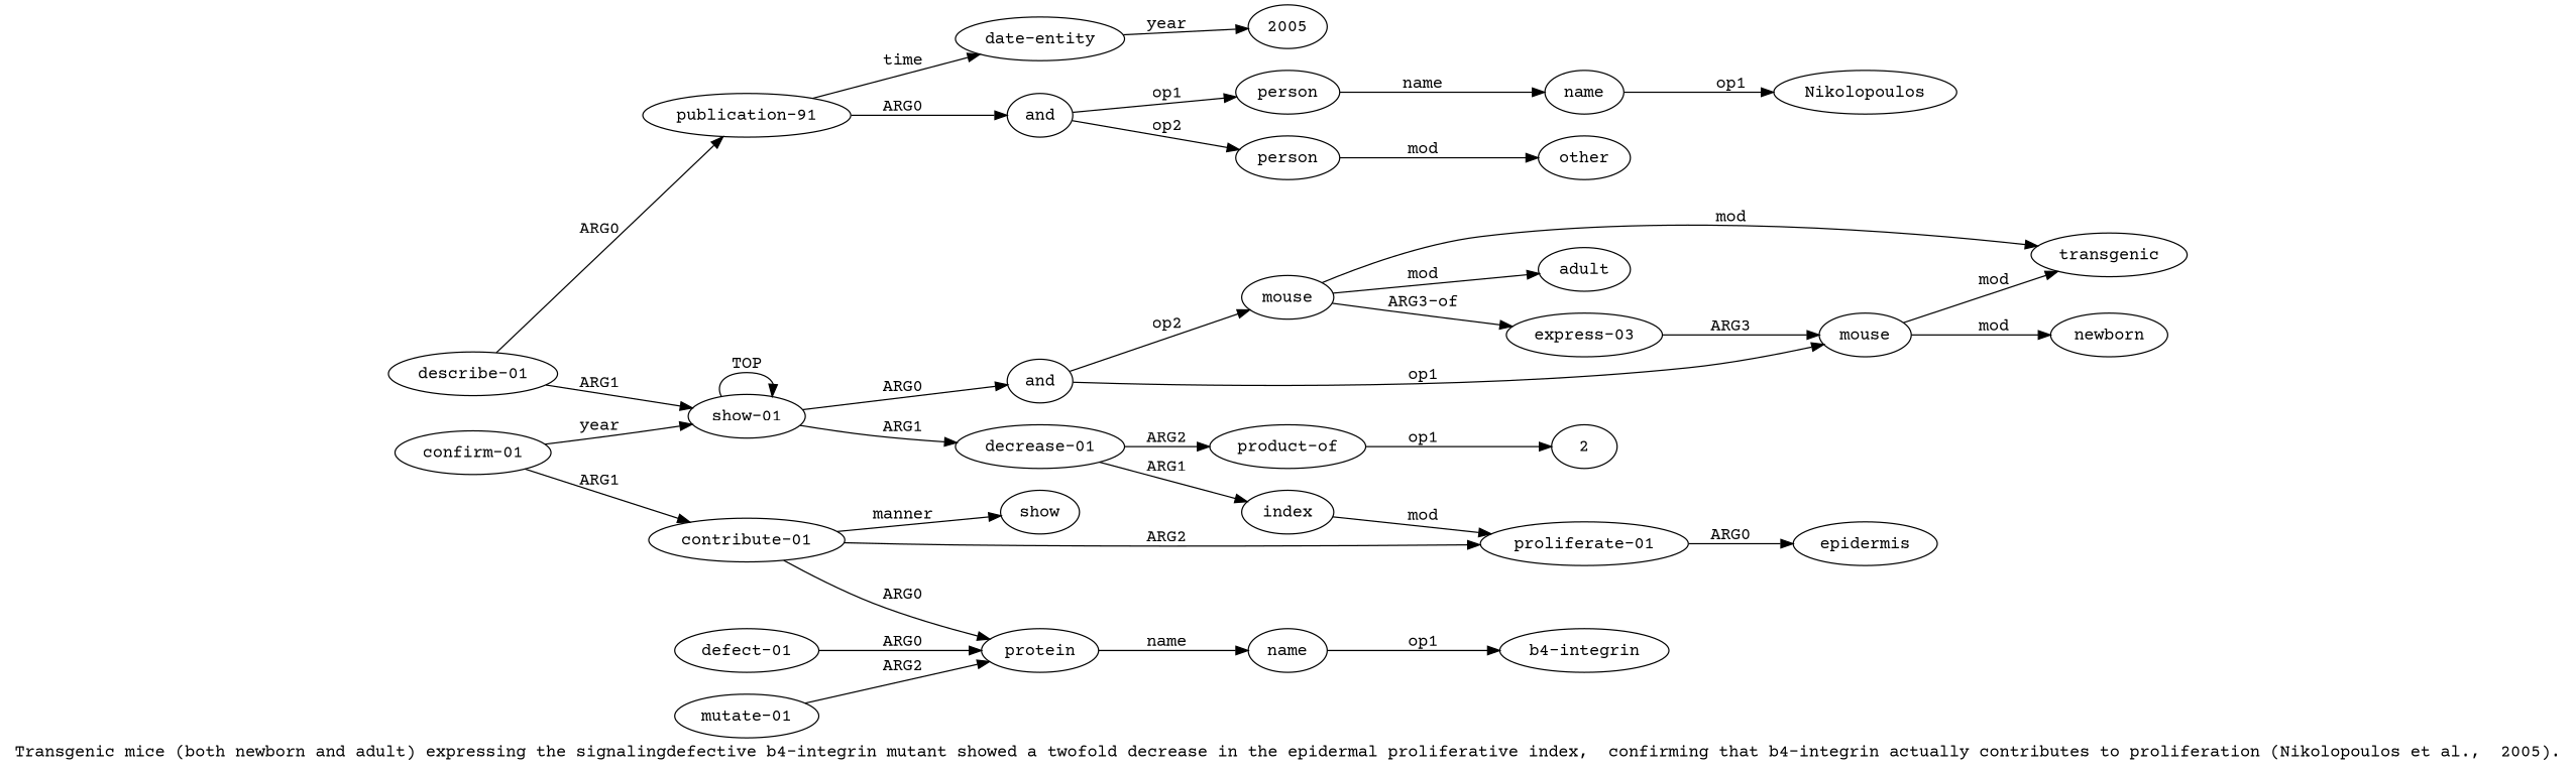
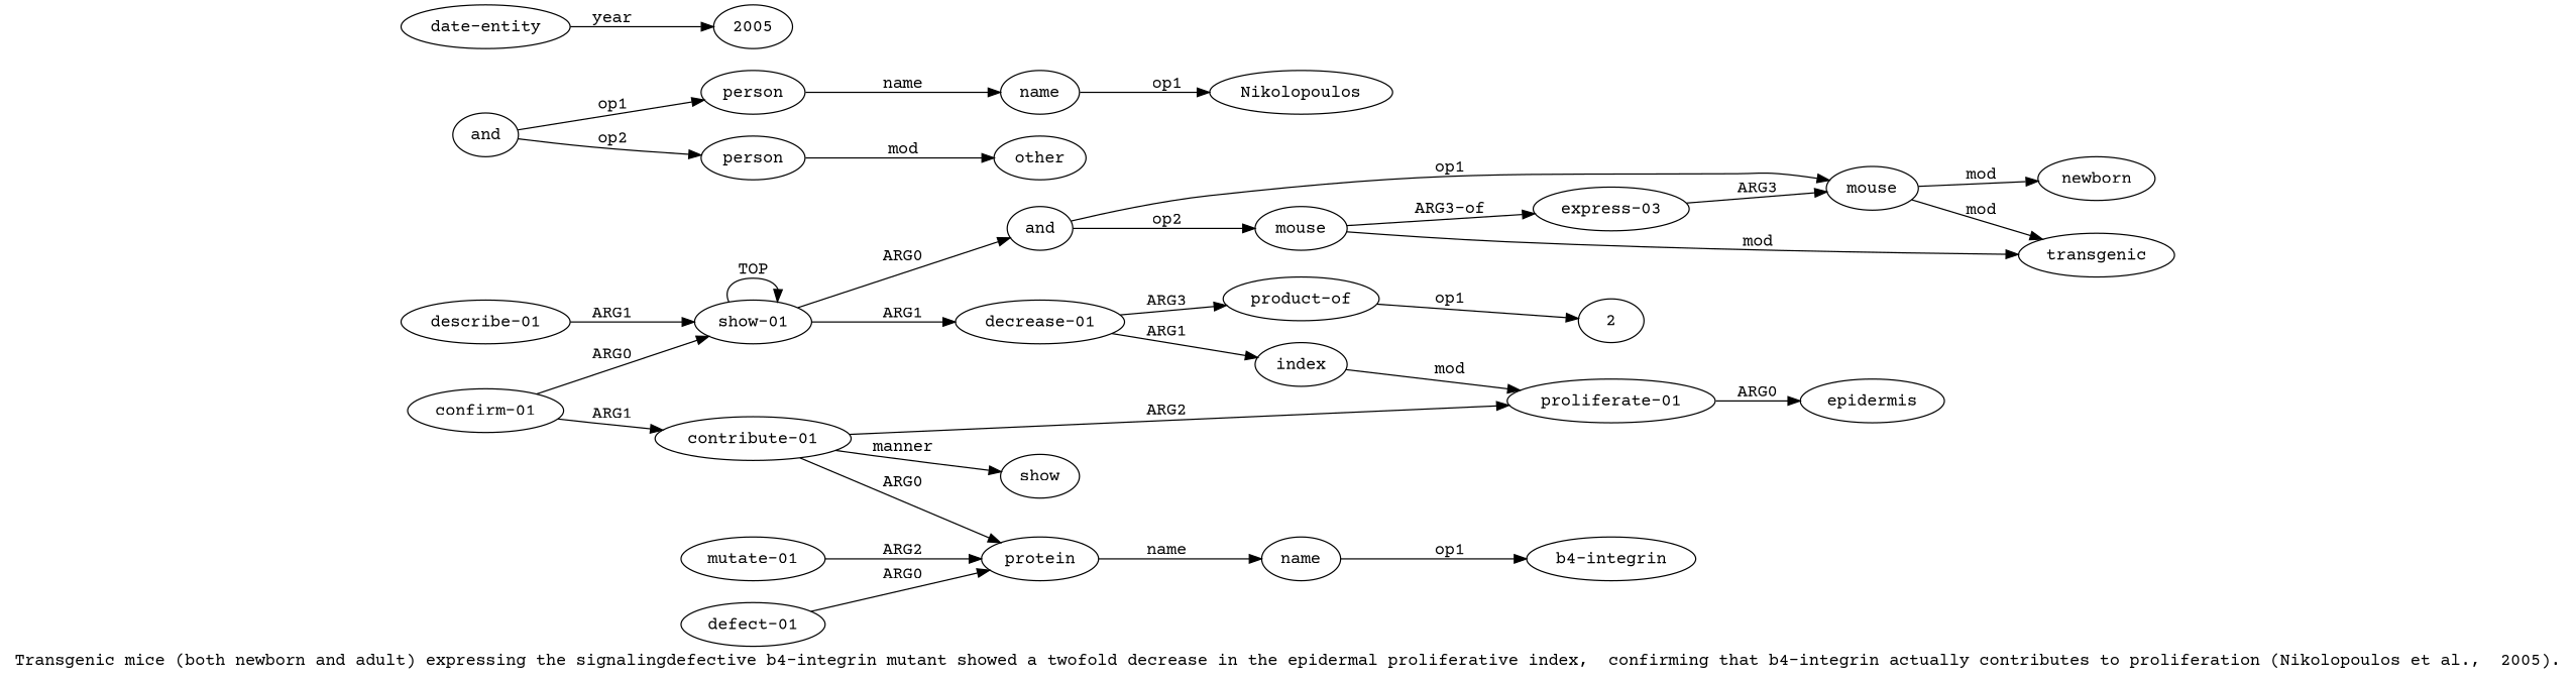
  digraph {
    fontname="Courier Prime"
    label="Transgenic mice (both newborn and adult) expressing the signalingdefective b4-integrin mutant showed a twofold decrease in the epidermal proliferative index,  confirming that b4-integrin actually contributes to proliferation (Nikolopoulos et al.,  2005)."
    rankdir=LR
    node [color=black fontname="Courier Prime" gold_ind=-1 gold_label=and test_ind=-1 test_label=and]
    edge [color=black fontname="Courier Prime" gold_label=ARG0 test_label=ARG0]
    n1 [gold_ind=20 gold_label=actual label=show test_ind=20 test_label=actual]
    n2 [gold_ind=21 gold_label="describe-01" label="describe-01" test_ind=21 test_label="describe-01"]
-   n3 [gold_ind=22 gold_label="publication-91" label="publication-91" test_ind=22 test_label="publication-91"]
    n4 [gold_ind=0 gold_label="show-01" label="show-01" test_ind=0 test_label="show-01"]
    n5 [gold_ind=23 label=and test_ind=23]
    n6 [gold_ind=28 gold_label="date-entity" label="date-entity" test_ind=28 test_label="date-entity"]
    n7 [gold_ind=13 gold_label="decrease-01" label="decrease-01" test_ind=13 test_label="decrease-01"]
    n8 [gold_ind=1 label=and test_ind=1]
    n9 [gold_ind=24 gold_label=person label=person test_ind=24 test_label=person]
    n10 [gold_ind=26 gold_label=person label=person test_ind=26 test_label=person]
    n11 [gold_label=2005 label=2005 test_label=2005]
    n12 [gold_ind=14 gold_label=index label=index test_ind=14 test_label=index]
    n13 [gold_ind=17 gold_label="product-of" label="product-of" test_ind=17 test_label="product-of"]
    n14 [gold_ind=11 gold_label=mouse label=mouse test_ind=11 test_label=mouse]
    n15 [gold_ind=2 gold_label=mouse label=mouse test_ind=2 test_label=mouse]
    n16 [gold_ind=25 gold_label=name label=name test_ind=25 test_label=name]
    n17 [gold_ind=27 gold_label=other label=other test_ind=27 test_label=other]
    n18 [gold_label=Nikolopoulos label=Nikolopoulos test_label=Nikolopoulos]
    n19 [gold_label=2 label=2 test_label=2]
    n20 [gold_label="b4-integrin" label="b4-integrin" test_label="b4-integrin"]
    n21 [gold_ind=15 gold_label="proliferate-01" label="proliferate-01" test_ind=15 test_label="proliferate-01"]
    n22 [gold_ind=16 gold_label=epidermis label=epidermis test_ind=16 test_label=epidermis]
-   n23 [gold_ind=12 gold_label=adult label=adult test_ind=12 test_label=adult]
    n24 [gold_ind=3 gold_label=transgenic label=transgenic test_ind=3 test_label=transgenic]
    n25 [gold_ind=5 gold_label="express-03" label="express-03" test_ind=5 test_label="express-03"]
    n26 [gold_ind=6 gold_label=protein label=protein test_ind=6 test_label=protein]
    n27 [gold_ind=7 gold_label=name label=name test_ind=7 test_label=name]
    n28 [gold_ind=4 gold_label=newborn label=newborn test_ind=4 test_label=newborn]
    n29 [gold_ind=19 gold_label="contribute-01" label="contribute-01" test_ind=19 test_label="contribute-01"]
    n30 [gold_ind=18 gold_label="confirm-01" label="confirm-01" test_ind=18 test_label="confirm-01"]
    n31 [gold_ind=9 gold_label="defect-01" label="defect-01" test_ind=9 test_label="defect-01"]
    n32 [gold_ind=8 gold_label="mutate-01" label="mutate-01" test_ind=8 test_label="mutate-01"]
-   n2 -> n3 [label=ARG0]
    n2 -> n4 [gold_label=ARG1 label=ARG1 test_label=ARG1]
-   n3 -> n5 [label=ARG0]
-   n3 -> n6 [gold_label=time label=time test_label=time]
    n4 -> n4 [gold_label=TOP label=TOP test_label=TOP]
    n4 -> n7 [gold_label=ARG1 label=ARG1 test_label=ARG1]
    n4 -> n8 [label=ARG0]
    n5 -> n9 [gold_label=op1 label=op1 test_label=op1]
    n5 -> n10 [gold_label=op2 label=op2 test_label=op2]
    n6 -> n11 [gold_label=year label=year test_label=year]
    n7 -> n12 [gold_label=ARG1 label=ARG1 test_label=ARG1]
-   n7 -> n13 [gold_label=ARG2 label=ARG2 test_label=ARG2]
+   n7 -> n13 [gold_label=ARG2 label=ARG3 test_label=ARG2]
    n8 -> n14 [gold_label=op2 label=op2 test_label=op2]
    n8 -> n15 [gold_label=op1 label=op1 test_label=op1]
    n9 -> n16 [gold_label=name label=name test_label=name]
    n10 -> n17 [gold_label=mod label=mod test_label=mod]
    n12 -> n21 [gold_label=mod label=mod test_label=mod]
    n13 -> n19 [gold_label=op1 label=op1 test_label=op1]
-   n14 -> n23 [gold_label=mod label=mod test_label=mod]
    n14 -> n24 [gold_label=mod label=mod test_label=mod]
    n14 -> n25 [gold_label="ARG3-of" label="ARG3-of" test_label="ARG3-of"]
    n15 -> n24 [gold_label=mod label=mod test_label=mod]
    n15 -> n28 [gold_label=mod label=mod test_label=mod]
    n16 -> n18 [gold_label=op1 label=op1 test_label=op1]
    n21 -> n22 [label=ARG0]
    n25 -> n15 [gold_label=ARG3 label=ARG3 test_label=ARG3]
    n26 -> n27 [gold_label=name label=name test_label=name]
    n27 -> n20 [gold_label=op1 label=op1 test_label=op1]
    n29 -> n1 [gold_label=manner label=manner test_label=manner]
    n29 -> n21 [gold_label=ARG2 label=ARG2 test_label=ARG2]
    n29 -> n26 [label=ARG0]
-   n30 -> n4 [label=year]
+   n30 -> n4 [label=ARG0]
    n30 -> n29 [gold_label=ARG1 label=ARG1 test_label=ARG1]
    n31 -> n26 [label=ARG0]
    n32 -> n26 [gold_label=ARG2 label=ARG2 test_label=ARG2]
  }
